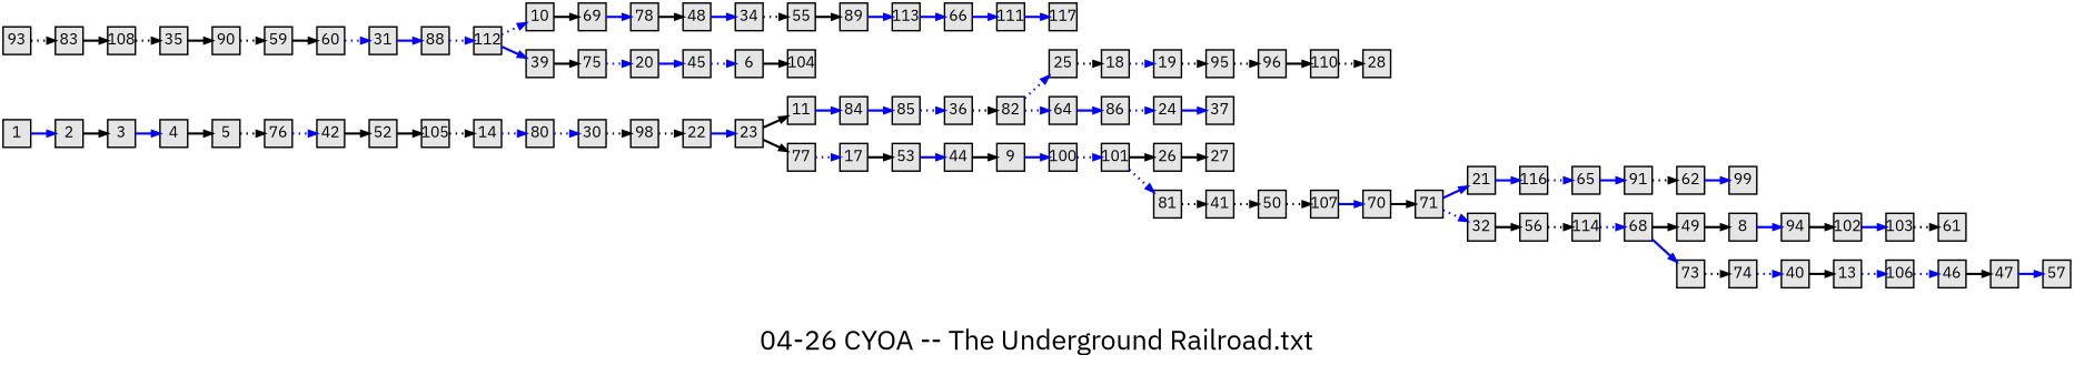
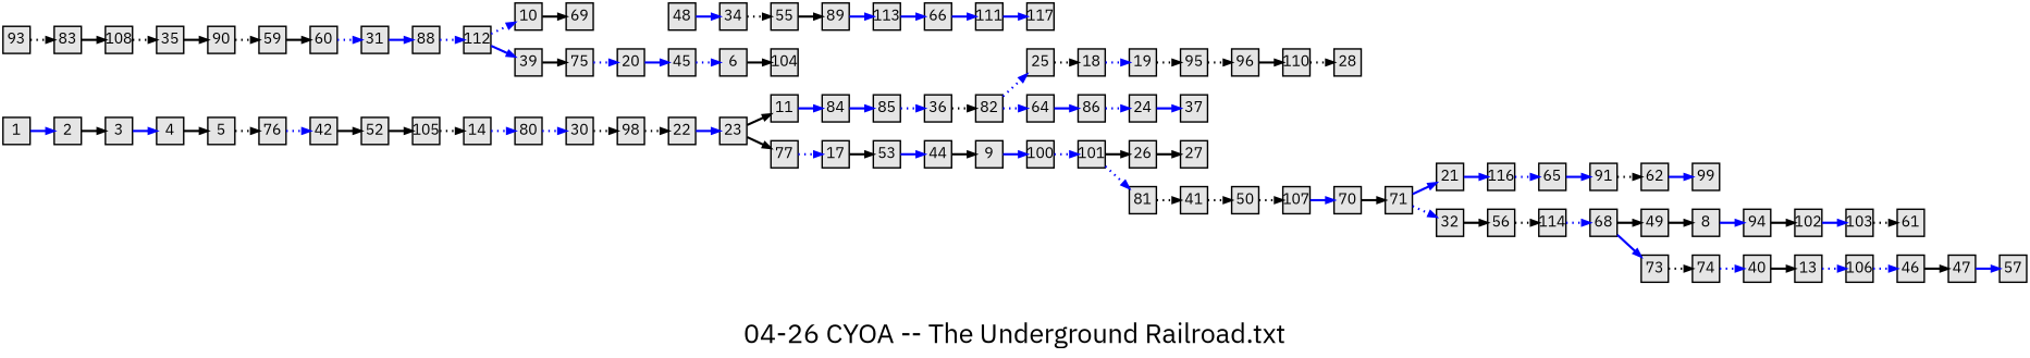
  digraph {
    fontname="IBM Plex Sans"
    fontsize=36
    label="04-26 CYOA -- The Underground Railroad.txt"
    nodesep=0.35
    ordering=out
    rankdir=LR
    ranksep=0.45
    node [fillcolor=grey90 fixedsize=true fontname="IBM Plex Sans" fontsize=20 labelfloat=true margin="0,0" penwidth=2 regular=true shape=rect style=filled]
    edge [color=blue fontname="IBM Plex Sans" fontsize=12 labelfloat=true penwidth=3 style=solid]
    1
    2
    3
    4
    5
    76
    42
    52
    6
    104
    8
    94
    102
    103
    9
    100
    101
    26
    81
    10
    69
-   78
    48
    11
    84
    85
    36
    13
    106
    46
    47
    14
    80
    30
    98
    17
    53
    44
    18
    19
    95
    96
    110
    20
    45
    21
    116
    65
    91
    22
    23
    77
    24
    37
    25
    27
    93
    83
    108
    31
    88
    112
    39
    32
    56
    114
    68
    34
    55
    89
    113
    35
    90
    59
    60
    82
    64
    86
    75
    40
    41
    50
    107
    70
    105
    57
    49
    73
    74
    71
    66
    62
    99
    111
    117
    61
    28
    1 -> 2
    2 -> 3 [color=black]
    3 -> 4
    4 -> 5 [color=black]
    5 -> 76 [color=black style=dotted]
    76 -> 42 [style=dotted]
    42 -> 52 [color=black]
    52 -> 105 [color=black]
    6 -> 104 [color=black]
    8 -> 94
    94 -> 102 [color=black]
    102 -> 103
    103 -> 61 [color=black style=dotted]
    9 -> 100
    100 -> 101 [style=dotted]
    101 -> 26 [color=black]
    101 -> 81 [style=dotted]
    26 -> 27 [color=black]
    81 -> 41 [color=black style=dotted]
    10 -> 69 [color=black]
-   69 -> 78
-   78 -> 48 [color=black]
    48 -> 34
    11 -> 84
    84 -> 85
    85 -> 36 [style=dotted]
    36 -> 82 [color=black style=dotted]
    13 -> 106 [style=dotted]
    106 -> 46 [style=dotted]
    46 -> 47 [color=black]
    47 -> 57
    14 -> 80 [style=dotted]
    80 -> 30 [style=dotted]
    30 -> 98 [color=black style=dotted]
    98 -> 22 [color=black style=dotted]
    17 -> 53 [color=black]
    53 -> 44
    44 -> 9 [color=black]
    18 -> 19 [style=dotted]
    19 -> 95 [color=black style=dotted]
    95 -> 96 [color=black style=dotted]
    96 -> 110 [color=black]
    110 -> 28 [color=black style=dotted]
    20 -> 45
    45 -> 6 [style=dotted]
    21 -> 116
    116 -> 65 [style=dotted]
    65 -> 91
    91 -> 62 [color=black style=dotted]
    22 -> 23
    23 -> 11 [color=black]
    23 -> 77 [color=black]
    77 -> 17 [style=dotted]
    24 -> 37
    25 -> 18 [color=black style=dotted]
    93 -> 83 [color=black style=dotted]
    83 -> 108 [color=black]
    108 -> 35 [color=black style=dotted]
    31 -> 88
    88 -> 112 [style=dotted]
    112 -> 10 [style=dotted]
    112 -> 39
    39 -> 75 [color=black]
    32 -> 56 [color=black]
    56 -> 114 [color=black style=dotted]
    114 -> 68 [style=dotted]
    68 -> 49 [color=black]
    68 -> 73
    34 -> 55 [color=black style=dotted]
    55 -> 89 [color=black]
    89 -> 113
    113 -> 66
    35 -> 90 [color=black]
    90 -> 59 [color=black style=dotted]
    59 -> 60 [color=black]
    60 -> 31 [style=dotted]
    82 -> 25 [style=dotted]
    82 -> 64 [style=dotted]
    64 -> 86
    86 -> 24 [style=dotted]
    75 -> 20 [style=dotted]
    40 -> 13 [color=black]
    41 -> 50 [color=black style=dotted]
    50 -> 107 [color=black style=dotted]
    107 -> 70
    70 -> 71 [color=black]
    105 -> 14 [color=black style=dotted]
    49 -> 8 [color=black]
    73 -> 74 [color=black style=dotted]
    74 -> 40 [style=dotted]
    71 -> 21
    71 -> 32 [style=dotted]
    66 -> 111
    62 -> 99
    111 -> 117
  }
